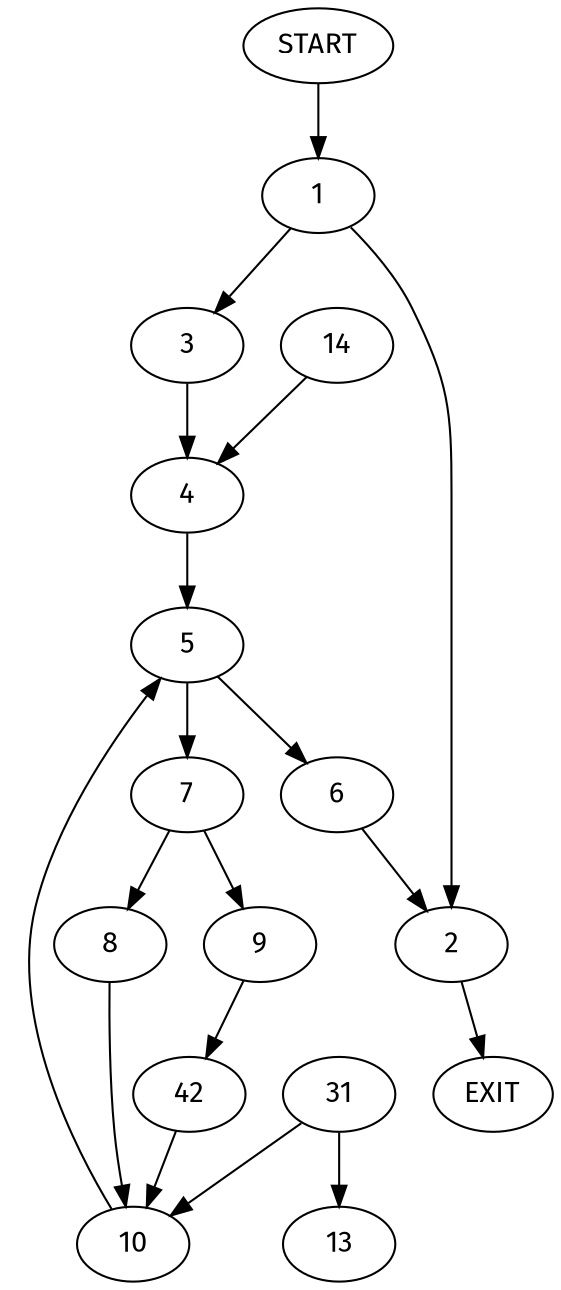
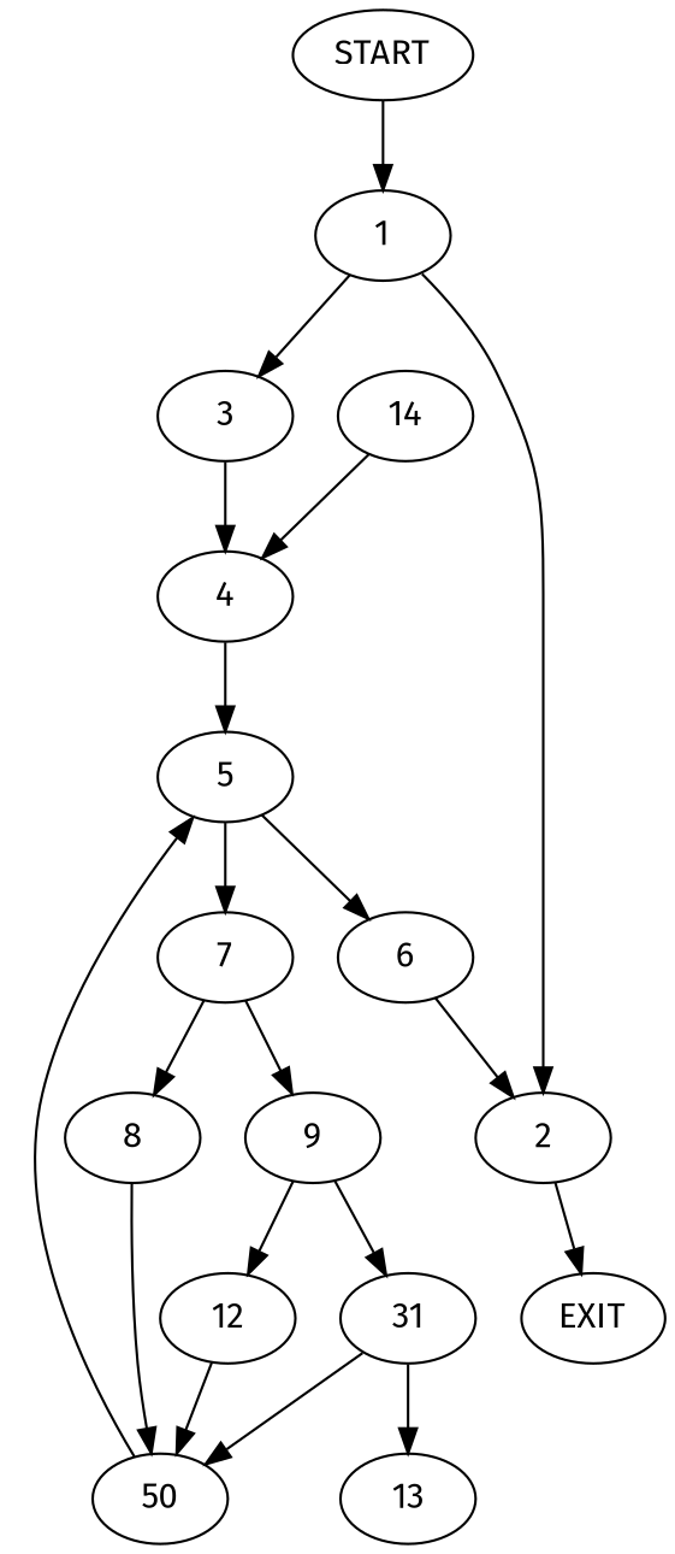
  digraph {
    fontname="Fira Sans"
    node [fontname="Fira Sans"]
    edge [fontname="Fira Sans"]
    n1 [label=START]
    1
    2
    3
    n5 [label=EXIT]
    4
    5
    6
    7
    8
    9
-   10
+   10 [label=50]
    n13 [label=31]
-   12 [label=42]
+   12
    13
    14
    n1 -> 1
    1 -> 2
    1 -> 3
    2 -> n5
    3 -> 4
    4 -> 5
    5 -> 6
    5 -> 7
    6 -> 2
    7 -> 8
    7 -> 9
    8 -> 10
+   9 -> n13
    9 -> 12
    10 -> 5
    n13 -> 10
    n13 -> 13
    12 -> 10
    14 -> 4
  }
